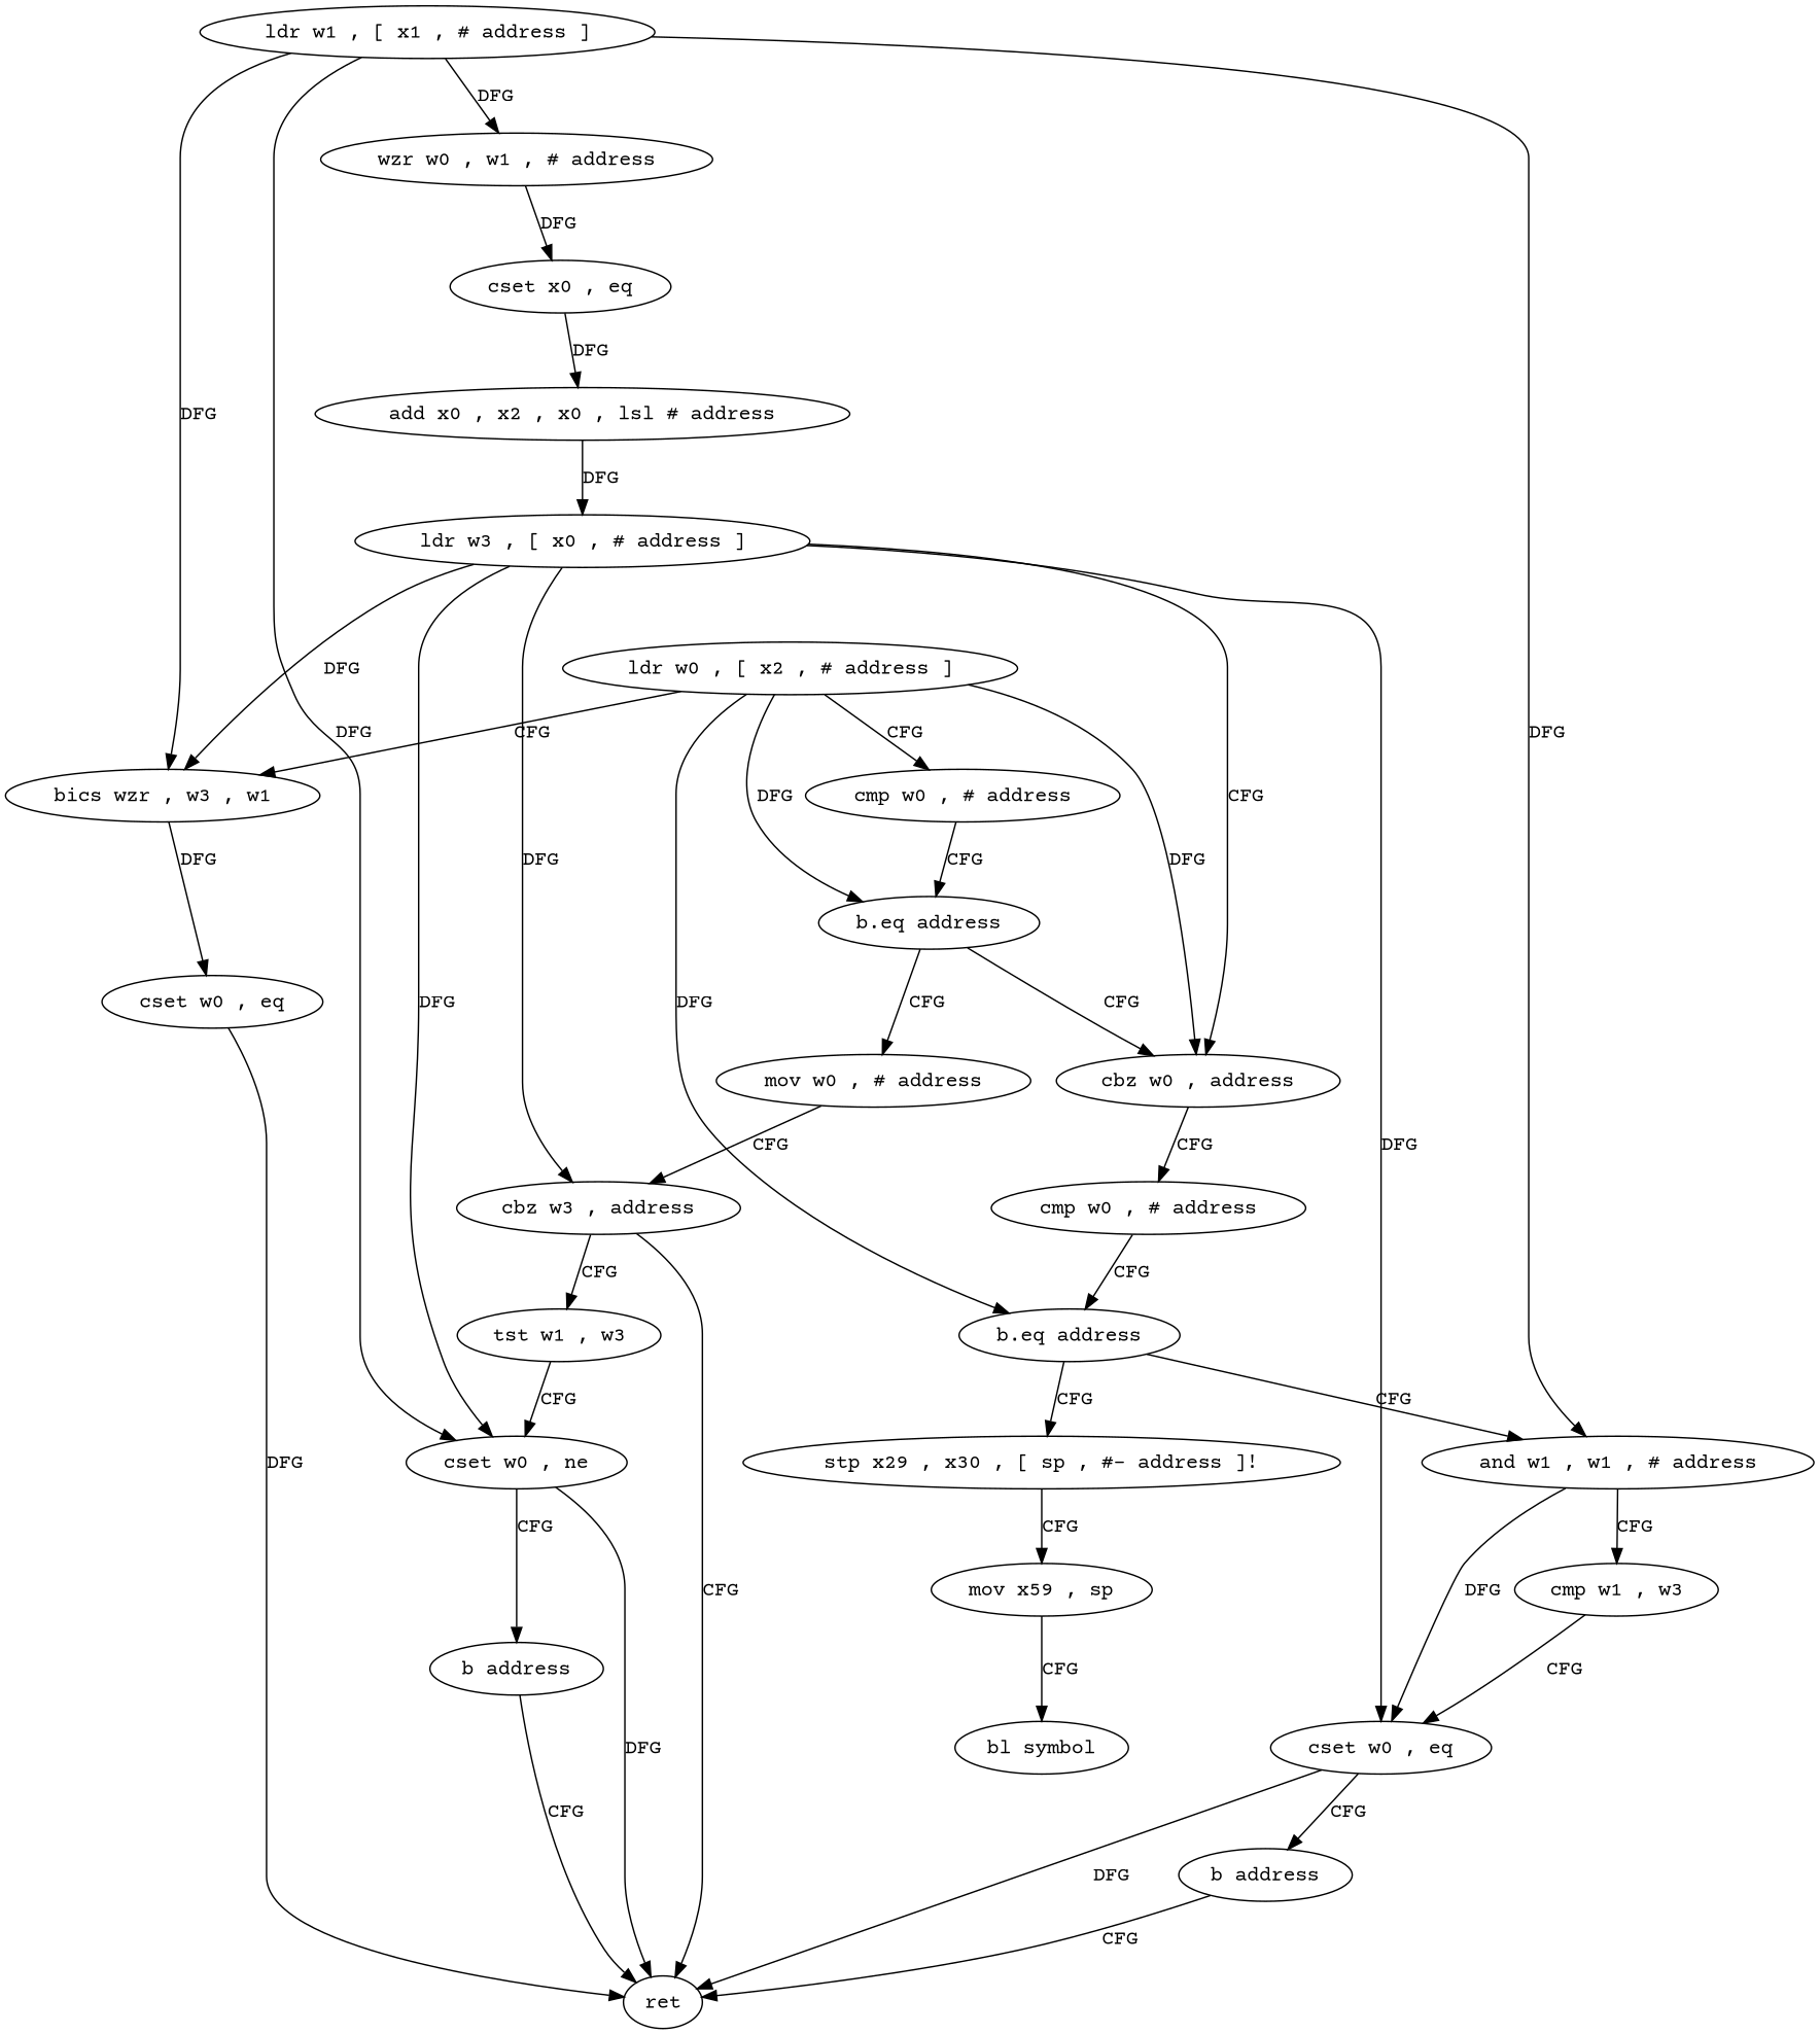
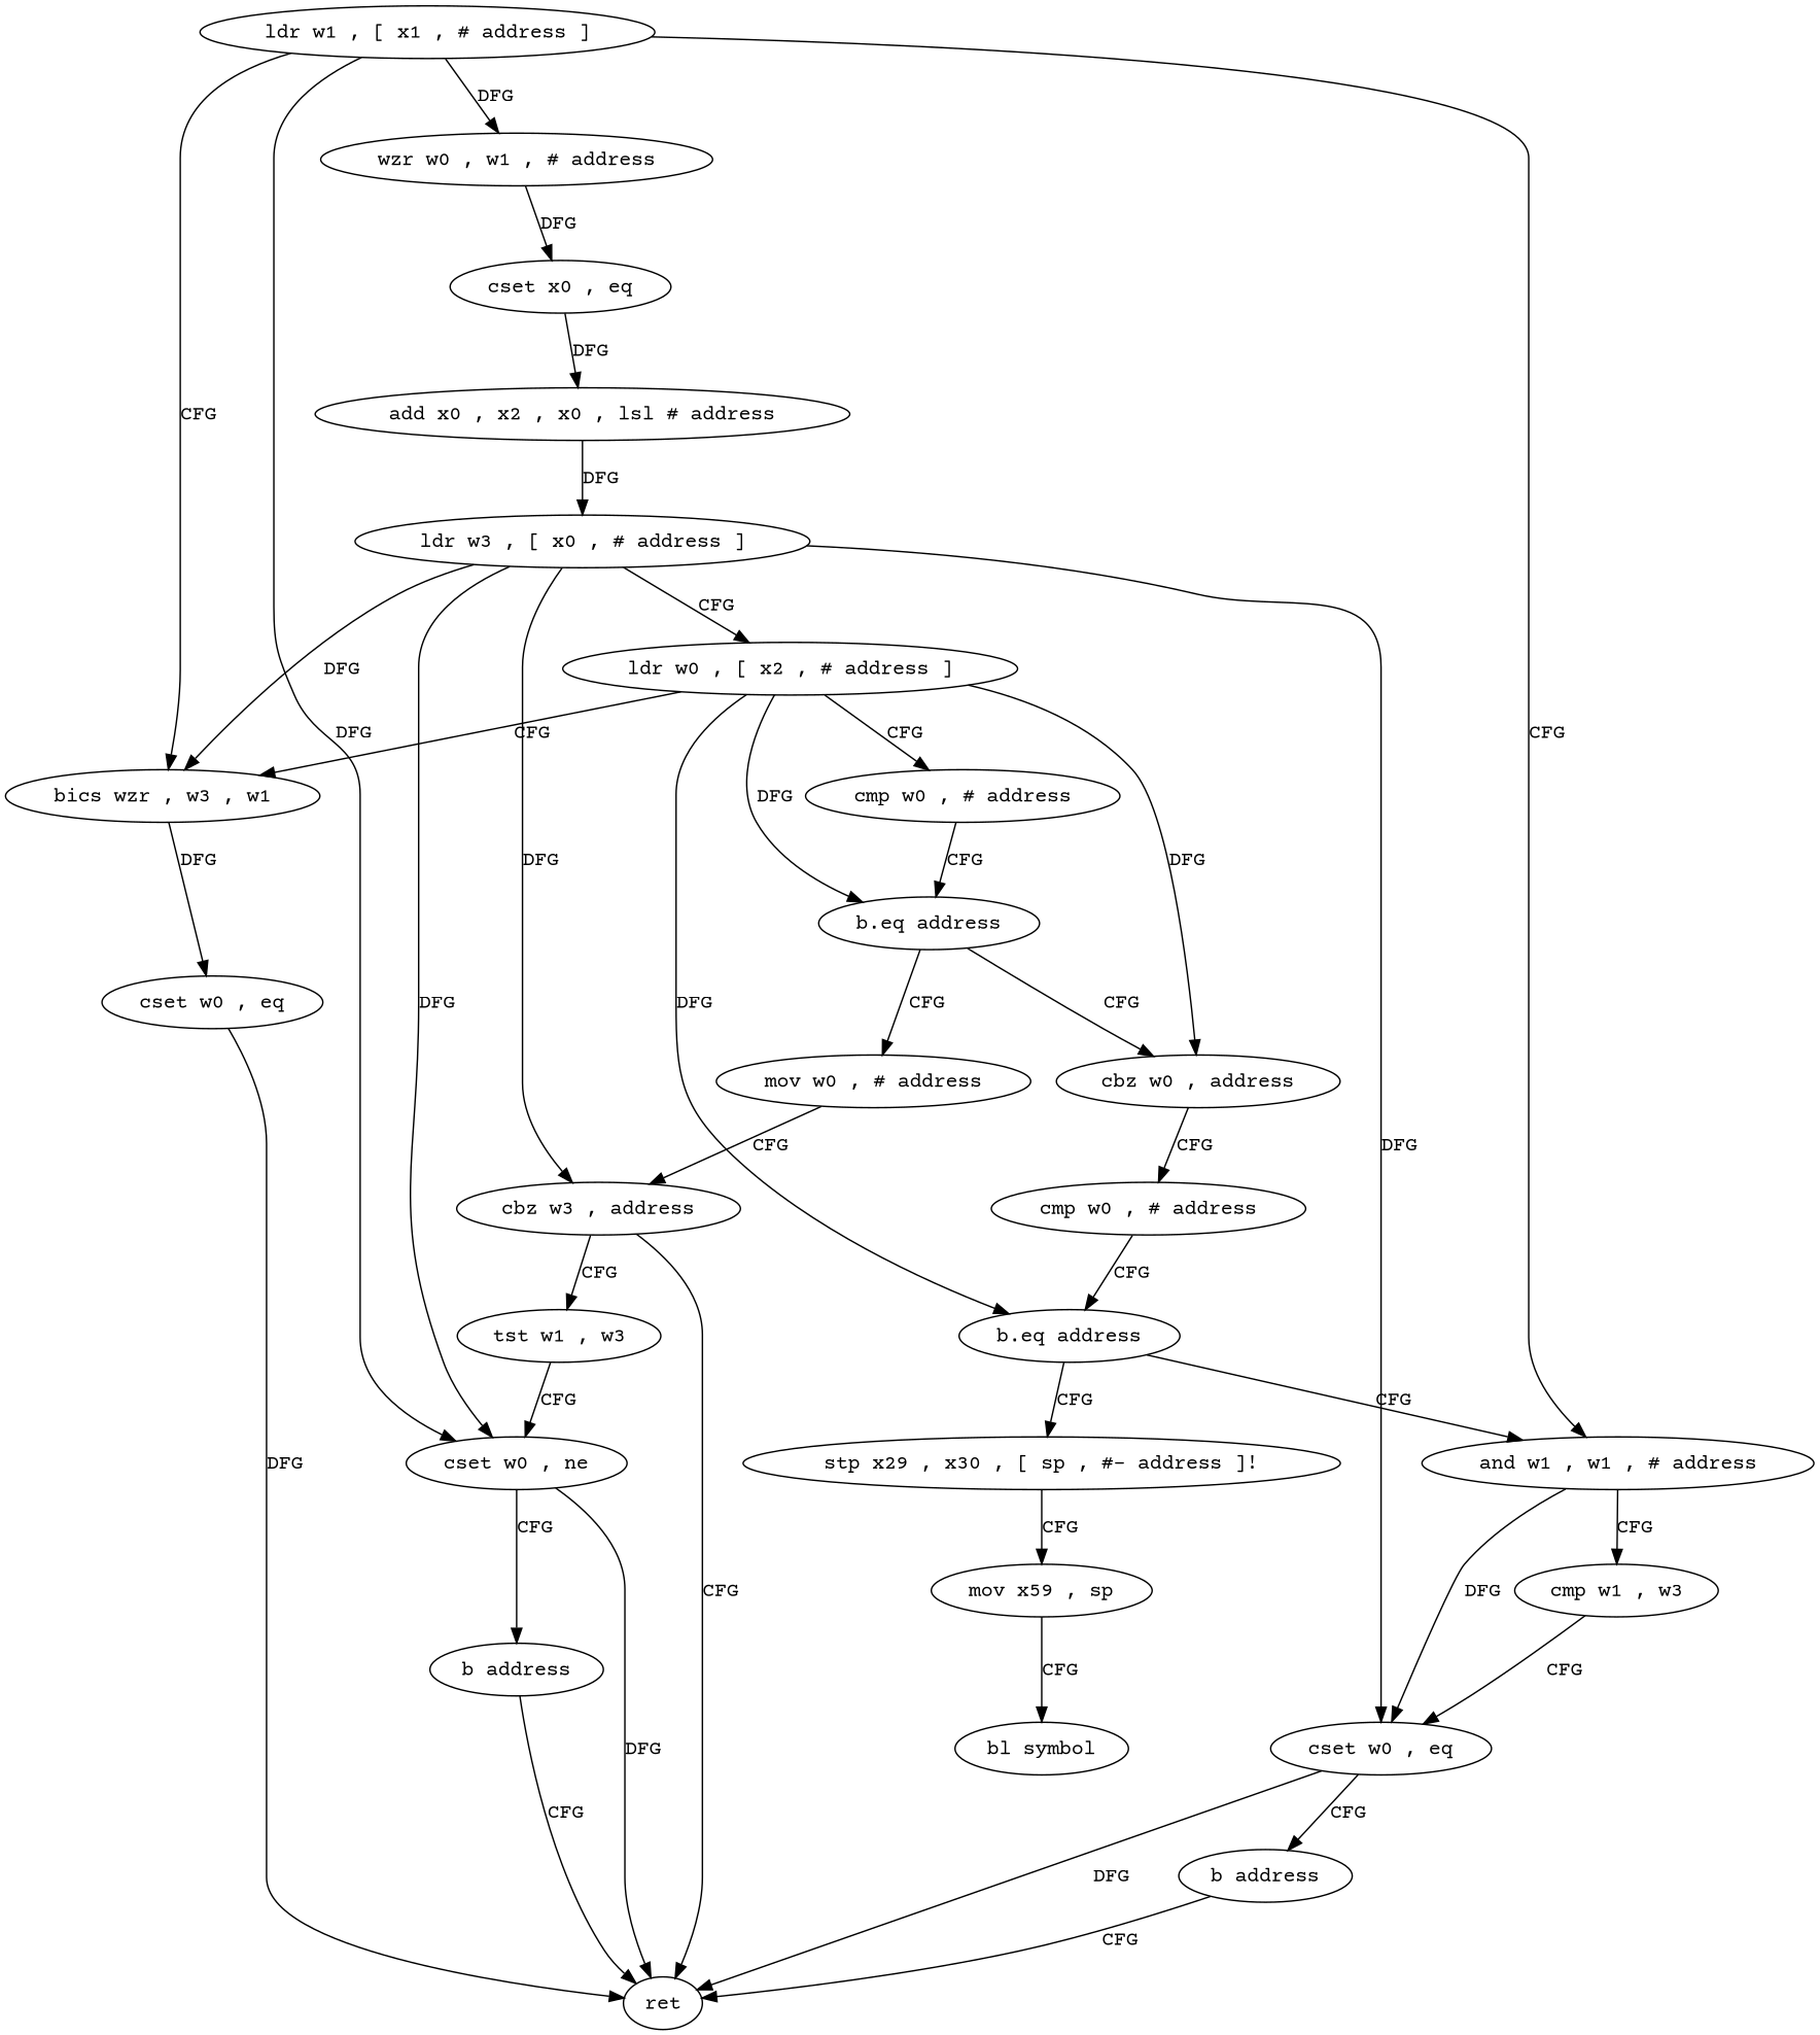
  digraph {
    fontname="Courier Prime"
    node [fontname="Courier Prime"]
    edge [fontname="Courier Prime"]
    n1 [label="ldr w1 , [ x1 , # address ]"]
    n2 [label="wzr w0 , w1 , # address"]
    n3 [label="bics wzr , w3 , w1"]
    n4 [label="cset w0 , ne"]
    n5 [label="and w1 , w1 , # address"]
    n6 [label="cset x0 , eq"]
    n7 [label="cset w0 , eq"]
    n8 [label=ret]
    n9 [label="b address"]
    n10 [label="cset w0 , eq"]
    n11 [label="cmp w1 , w3"]
    n12 [label="add x0 , x2 , x0 , lsl # address"]
    n13 [label="ldr w3 , [ x0 , # address ]"]
    n14 [label="ldr w0 , [ x2 , # address ]"]
    n15 [label="cbz w3 , address"]
    n16 [label="cmp w0 , # address"]
    n17 [label="b.eq address"]
    n18 [label="cbz w0 , address"]
    n19 [label="b.eq address"]
    n20 [label="tst w1 , w3"]
    n21 [label="b address"]
    n22 [label="mov w0 , # address"]
    n23 [label="cmp w0 , # address"]
    n24 [label="stp x29 , x30 , [ sp , #- address ]!"]
    n25 [label="mov x59 , sp"]
    n26 [label="bl symbol"]
    n1 -> n2 [label=DFG]
-   n1 -> n3 [label=DFG]
+   n1 -> n3 [label=CFG]
    n1 -> n4 [label=DFG]
-   n1 -> n5 [label=DFG]
+   n1 -> n5 [label=CFG]
    n2 -> n6 [label=DFG]
    n3 -> n7 [label=DFG]
    n4 -> n8 [label=DFG]
    n4 -> n9 [label=CFG]
    n5 -> n10 [label=DFG]
    n5 -> n11 [label=CFG]
    n6 -> n12 [label=DFG]
    n7 -> n8 [label=DFG]
    n9 -> n8 [label=CFG]
    n10 -> n8 [label=DFG]
    n10 -> n21 [label=CFG]
    n11 -> n10 [label=CFG]
    n12 -> n13 [label=DFG]
    n13 -> n3 [label=DFG]
    n13 -> n4 [label=DFG]
    n13 -> n10 [label=DFG]
-   n13 -> n18 [label=CFG]
+   n13 -> n14 [label=CFG]
    n13 -> n15 [label=DFG]
    n14 -> n3 [label=CFG]
    n14 -> n16 [label=CFG]
    n14 -> n17 [label=DFG]
    n14 -> n18 [label=DFG]
    n14 -> n19 [label=DFG]
    n15 -> n8 [label=CFG]
    n15 -> n20 [label=CFG]
    n16 -> n17 [label=CFG]
    n17 -> n18 [label=CFG]
    n17 -> n22 [label=CFG]
    n18 -> n23 [label=CFG]
    n19 -> n5 [label=CFG]
    n19 -> n24 [label=CFG]
    n20 -> n4 [label=CFG]
    n21 -> n8 [label=CFG]
    n22 -> n15 [label=CFG]
    n23 -> n19 [label=CFG]
    n24 -> n25 [label=CFG]
    n25 -> n26 [label=CFG]
  }
